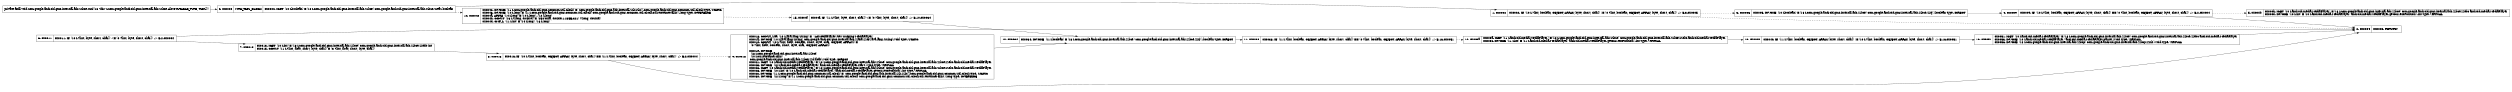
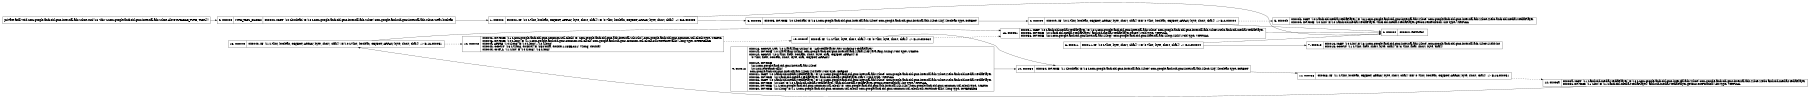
  digraph {
    rankdir=LR
    node [shape=record]
    n1 [label="{0\:\ 0x0000|MTH_THIS_BLOCK\l|0x0000: IGET  (r0 I:boolean) = (r8 I:com.google.android.gms.internal.ads.zzbce) com.google.android.gms.internal.ads.zzbce.zzeaz boolean \l}"]
    n2 [label="{1\:\ 0x0002|0x0002: IF  (r0 I:?[int, boolean, OBJECT, ARRAY, byte, short, char]) != (0 ?[int, boolean, OBJECT, ARRAY, byte, short, char])  \-\> B:3:0x0005 \l}"]
-   n3 [label="{2\:\ 0x0004|0x0003: RETURN   \l}"]
+   n3 [label="{2\:\ 0x0004|0x0004: RETURN   \l}"]
    n4 [label="{3\:\ 0x0005|0x0005: INVOKE  (r0 I:boolean) = (r8 I:com.google.android.gms.internal.ads.zzbce) com.google.android.gms.internal.ads.zzbce.zzxj():boolean type: DIRECT \l}"]
    n5 [label="{4\:\ 0x0009|0x0009: IF  (r0 I:?[int, boolean, OBJECT, ARRAY, byte, short, char]) == (0 ?[int, boolean, OBJECT, ARRAY, byte, short, char])  \-\> B:2:0x0004 \l}"]
    n6 [label="{5\:\ 0x000b|0x000b: IGET  (r0 I:android.media.MediaPlayer) = (r8 I:com.google.android.gms.internal.ads.zzbce) com.google.android.gms.internal.ads.zzbce.zzebc android.media.MediaPlayer \l0x000d: INVOKE  (r0 I:int) = (r0 I:android.media.MediaPlayer) android.media.MediaPlayer.getCurrentPosition():int type: VIRTUAL \l}"]
    n7 [label="{6\:\ 0x0011|0x0011: IF  (r0 I:?[int, byte, short, char]) \<= (0 ?[int, byte, short, char])  \-\> B:2:0x0004 \l}"]
    n8 [label="{7\:\ 0x0013|0x0013: IGET  (r0 I:int) = (r8 I:com.google.android.gms.internal.ads.zzbce) com.google.android.gms.internal.ads.zzbce.zzebb int \l0x0015: CONST  (r1 I:?[int, float, short, byte, char]) = (3 ?[int, float, short, byte, char]) \l}"]
-   n9 [label="{8\:\ 0x0016|0x0016: IF  (r0 I:?[int, boolean, OBJECT, ARRAY, byte, short, char]) == (r1 I:?[int, boolean, OBJECT, ARRAY, byte, short, char])  \-\> B:2:0x0004 \l}"]
    n10 [label="{9\:\ 0x0018|0x0018: CONST_STR  (r0 I:java.lang.String) =  \"AdMediaPlayerView nudging MediaPlayer\" \l0x001a: INVOKE  (r0 I:java.lang.String) com.google.android.gms.internal.ads.zzaxa.zzds(java.lang.String):void type: STATIC \l0x001d: CONST  (r0 I:?[int, float, boolean, short, byte, char, OBJECT, ARRAY]) = \l  (0 ?[int, float, boolean, short, byte, char, OBJECT, ARRAY])\l \l0x001e: INVOKE  \l  (r8 I:com.google.android.gms.internal.ads.zzbce)\l  (r0 I:currentTimeMillis)\l com.google.android.gms.internal.ads.zzbce.zzd(float):void type: DIRECT \l0x0021: IGET  (r0 I:android.media.MediaPlayer) = (r8 I:com.google.android.gms.internal.ads.zzbce) com.google.android.gms.internal.ads.zzbce.zzebc android.media.MediaPlayer \l0x0023: INVOKE  (r0 I:android.media.MediaPlayer) android.media.MediaPlayer.start():void type: VIRTUAL \l0x0026: IGET  (r0 I:android.media.MediaPlayer) = (r8 I:com.google.android.gms.internal.ads.zzbce) com.google.android.gms.internal.ads.zzbce.zzebc android.media.MediaPlayer \l0x0028: INVOKE  (r0 I:int) = (r0 I:android.media.MediaPlayer) android.media.MediaPlayer.getCurrentPosition():int type: VIRTUAL \l0x002c: INVOKE  (r1 I:com.google.android.gms.common.util.Clock) =  com.google.android.gms.ads.internal.zzk.zzln():com.google.android.gms.common.util.Clock type: STATIC \l0x0030: INVOKE  (r2 I:long) = (r1 I:com.google.android.gms.common.util.Clock) com.google.android.gms.common.util.Clock.currentTimeMillis():long type: INTERFACE \l}"]
    n11 [label="{10\:\ 0x0034|0x0034: INVOKE  (r1 I:boolean) = (r8 I:com.google.android.gms.internal.ads.zzbce) com.google.android.gms.internal.ads.zzbce.zzxj():boolean type: DIRECT \l}"]
    n12 [label="{11\:\ 0x0038|0x0038: IF  (r1 I:?[int, boolean, OBJECT, ARRAY, byte, short, char]) == (0 ?[int, boolean, OBJECT, ARRAY, byte, short, char])  \-\> B:16:0x0051 \l}"]
    n13 [label="{12\:\ 0x003a|0x003a: IGET  (r1 I:android.media.MediaPlayer) = (r8 I:com.google.android.gms.internal.ads.zzbce) com.google.android.gms.internal.ads.zzbce.zzebc android.media.MediaPlayer \l0x003c: INVOKE  (r1 I:int) = (r1 I:android.media.MediaPlayer) android.media.MediaPlayer.getCurrentPosition():int type: VIRTUAL \l}"]
    n14 [label="{13\:\ 0x0040|0x0040: IF  (r1 I:?[int, boolean, OBJECT, ARRAY, byte, short, char]) != (r0 I:?[int, boolean, OBJECT, ARRAY, byte, short, char])  \-\> B:16:0x0051 \l}"]
    n15 [label="{16\:\ 0x0051|0x0051: IGET  (r0 I:android.media.MediaPlayer) = (r8 I:com.google.android.gms.internal.ads.zzbce) com.google.android.gms.internal.ads.zzbce.zzebc android.media.MediaPlayer \l0x0053: INVOKE  (r0 I:android.media.MediaPlayer) android.media.MediaPlayer.pause():void type: VIRTUAL \l0x0056: INVOKE  (r8 I:com.google.android.gms.internal.ads.zzbcp) com.google.android.gms.internal.ads.zzbcp.zzxk():void type: VIRTUAL \l}"]
    n16 [label="{14\:\ 0x0042|0x0042: INVOKE  (r1 I:com.google.android.gms.common.util.Clock) =  com.google.android.gms.ads.internal.zzk.zzln():com.google.android.gms.common.util.Clock type: STATIC \l0x0046: INVOKE  (r4 I:long) = (r1 I:com.google.android.gms.common.util.Clock) com.google.android.gms.common.util.Clock.currentTimeMillis():long type: INTERFACE \l0x004a: ARITH  (r4 I:long) = (r4 I:long) \- (r2 I:long) \l0x004b: CONST  (r6 I:?[long, double]) = (250(0xfa, double:1.235E\-321) ?[long, double]) \l0x004d: CMP_L  (r1 I:int) = (r4 I:long), (r6 I:long) \l}"]
    n17 [label="{15\:\ 0x004f|0x004f: IF  (r1 I:?[int, byte, short, char]) \<= (0 ?[int, byte, short, char])  \-\> B:10:0x0034 \l}"]
    n18 [label="{private final void com.google.android.gms.internal.ads.zzbce.zzxi((r8 'this' I:com.google.android.gms.internal.ads.zzbce A[IMMUTABLE_TYPE, THIS])) }"]
    n1 -> n2
-   n2 -> n3 [style=dashed]
-   n2 -> n4 [style=dashed]
+   n2 -> n3 [style=solid]
+   n2 -> n4
    n4 -> n5
    n5 -> n3
    n5 -> n6 [style=dashed]
    n7 -> n3
    n7 -> n8 [style=solid]
-   n8 -> n9
-   n9 -> n3
-   n9 -> n10 [style=dashed]
    n10 -> n11
    n11 -> n12
    n12 -> n13 [style=dashed]
    n13 -> n14
    n14 -> n15
-   n1 -> n16 [style=dashed]
+   n14 -> n16 [style=dashed]
    n15 -> n3
    n16 -> n17 [style=dashed]
    n17 -> n11
+   n17 -> n15 [style=dashed]
    n18 -> n1
  }
